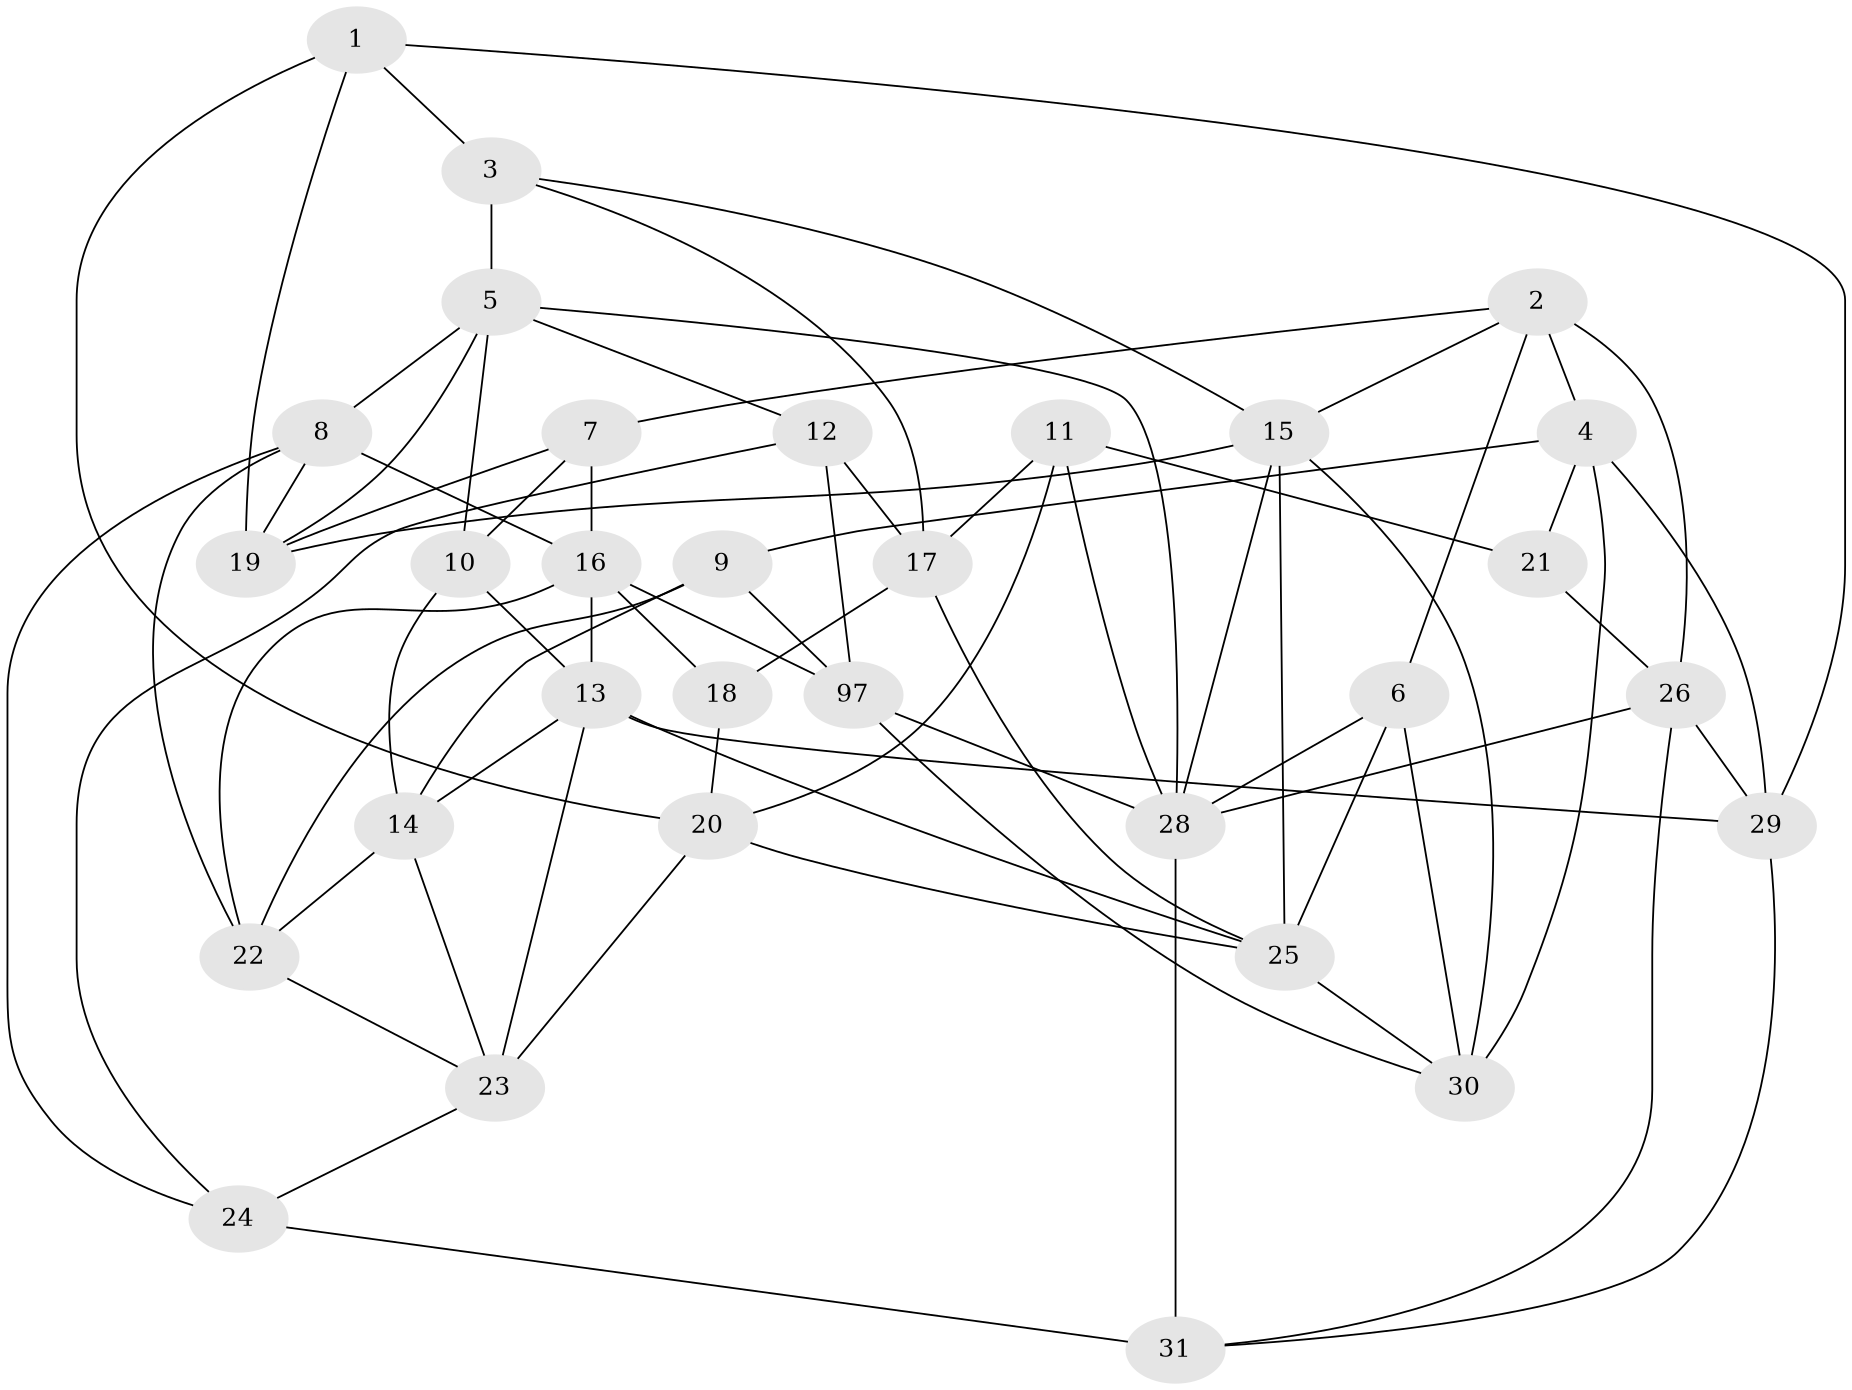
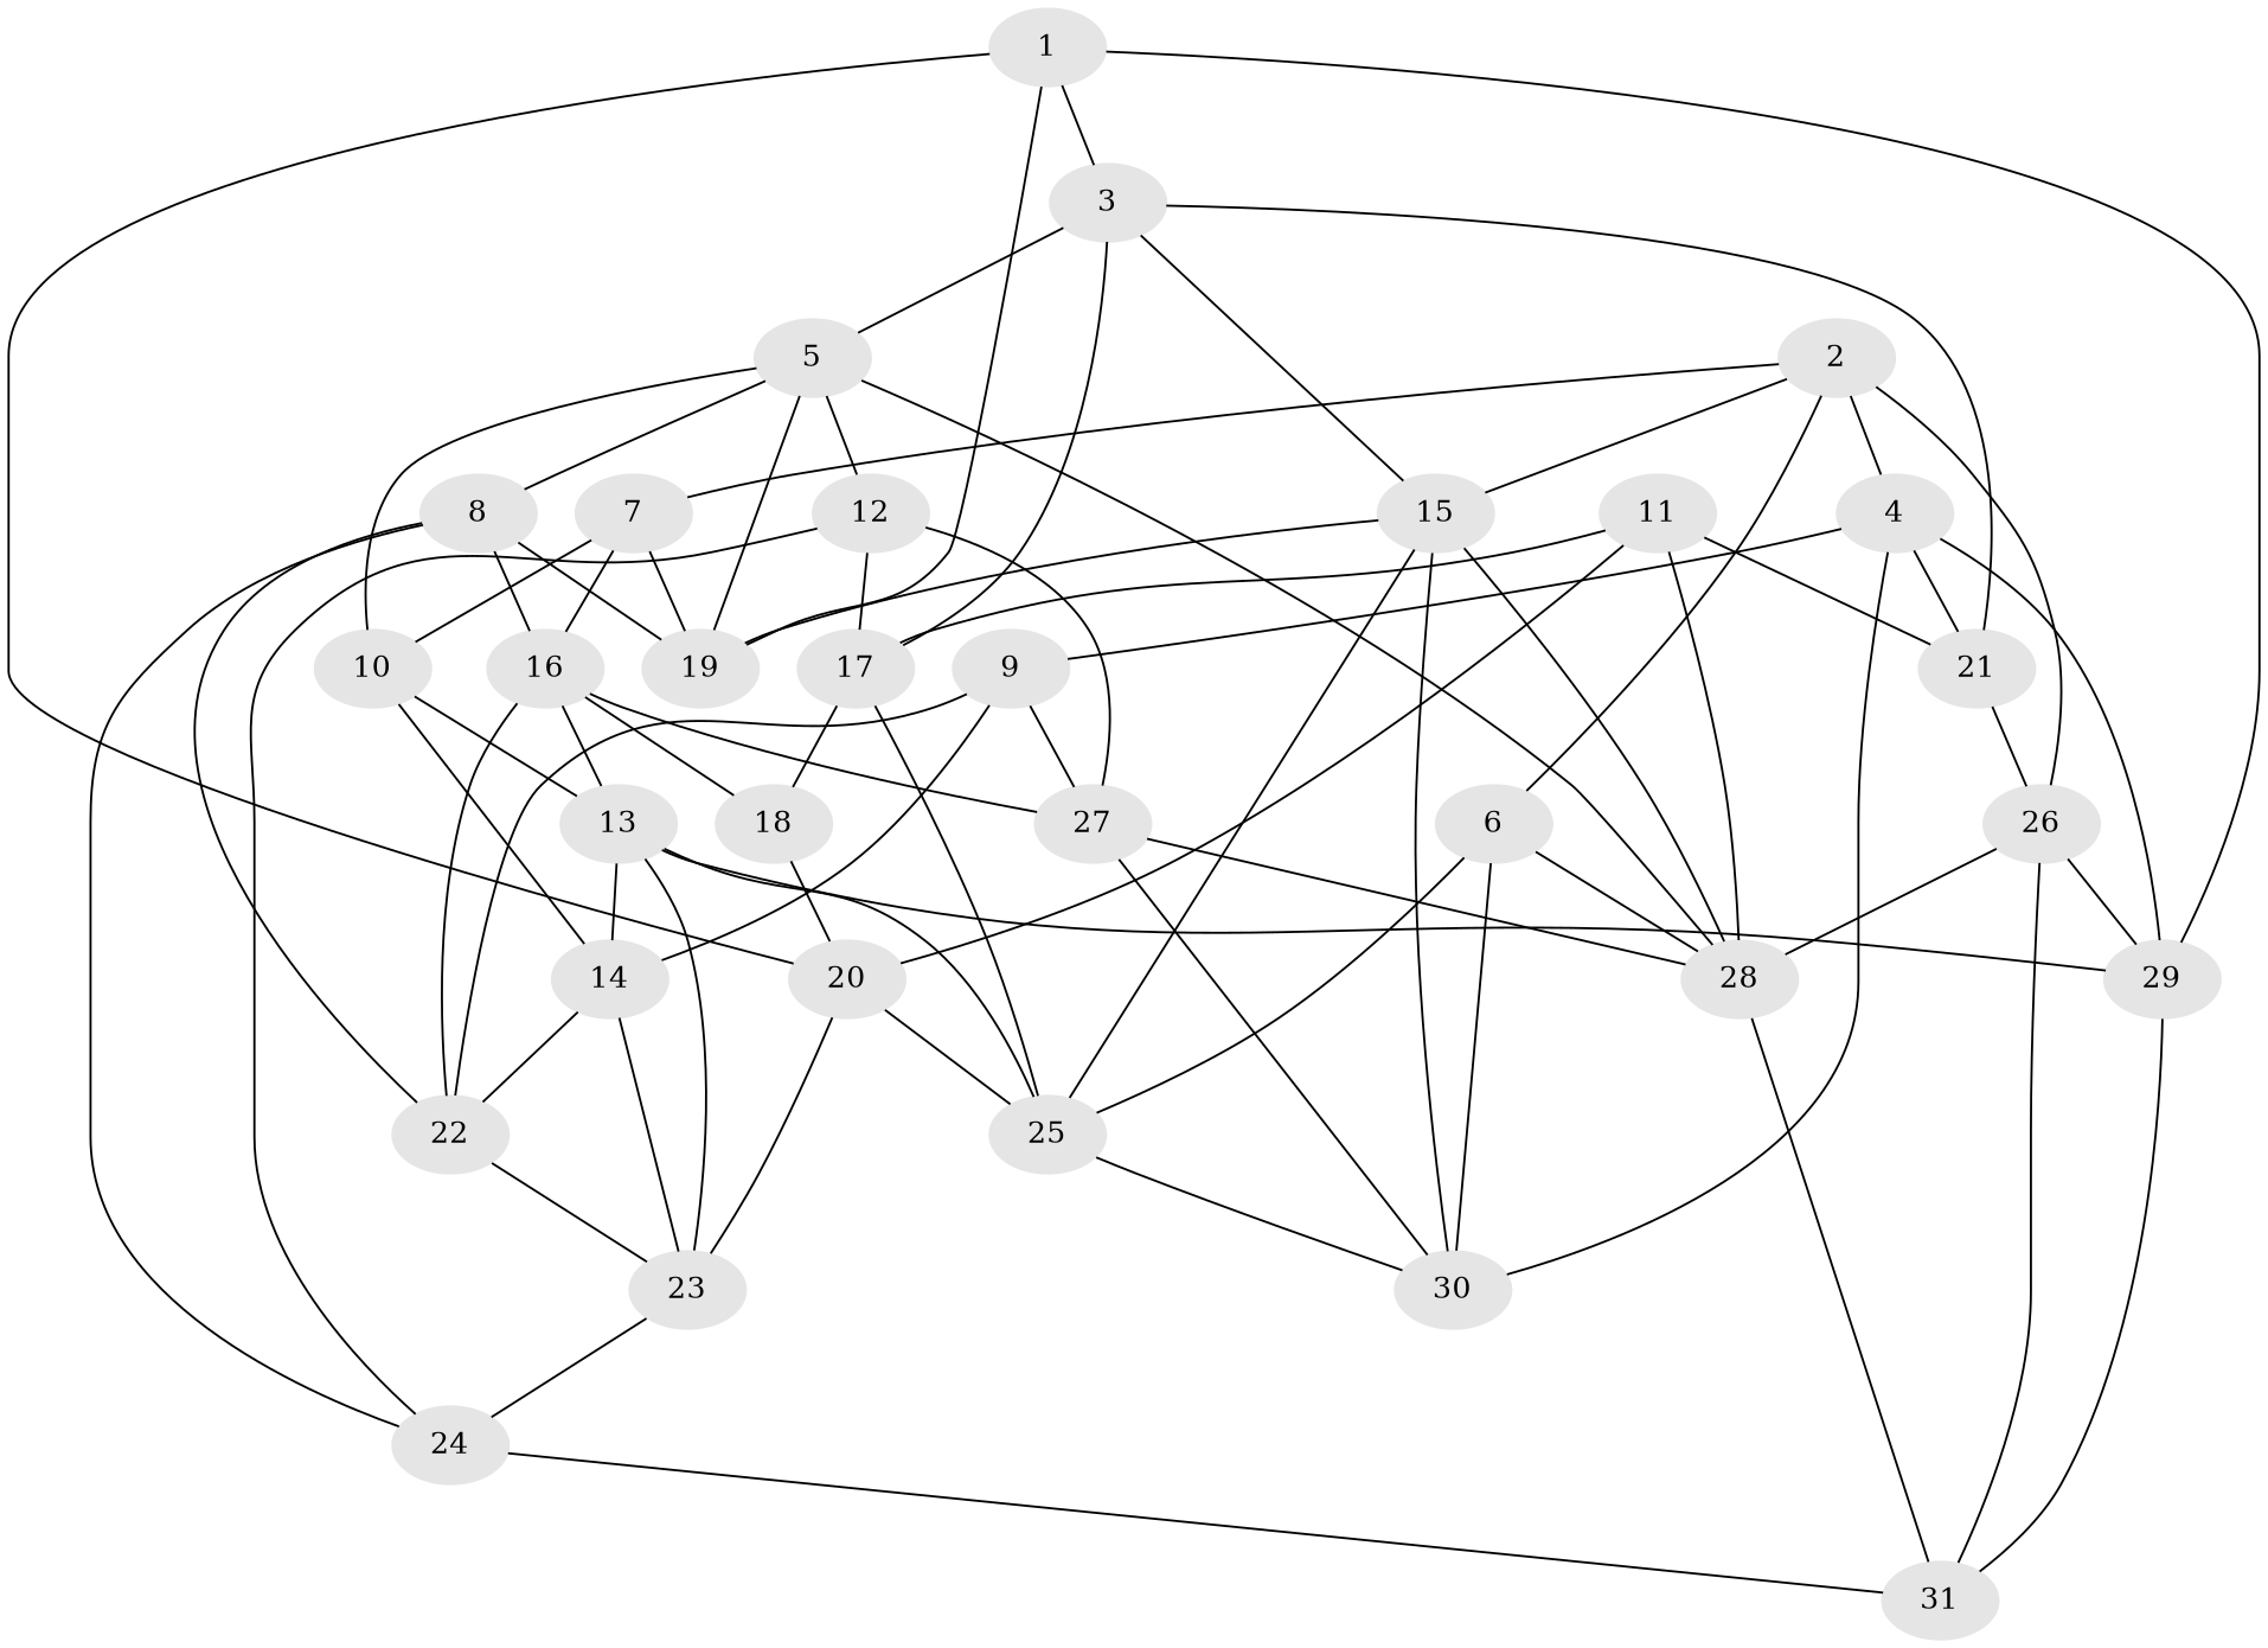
  graph {
    node [color=gray90 style=filled]
    edge [weight=1.0]
    1
    3
    19
    20
    29
    15
    5
    17
    21
    25
    23
    31
    2
    4
    6
    7
    26
    9
    30
    28
    10
    16
    8
    12
    18
    22
    14
-   27 [label=97]
+   27
    24
    13
    11
    1 -- 3
    1 -- 19 [weight=2.0]
    1 -- 20
    1 -- 29 [weight=2.0]
    3 -- 15
    3 -- 5 [weight=2.0]
    3 -- 17
+   3 -- 21
    20 -- 25
    20 -- 23 [weight=2.0]
    29 -- 31
    15 -- 19
    15 -- 25
    15 -- 30
    15 -- 28
    5 -- 19
    5 -- 28
    5 -- 10 [weight=2.0]
    5 -- 8
    5 -- 12
    17 -- 25
    17 -- 18
    21 -- 26
    25 -- 30
    23 -- 24
    2 -- 15
    2 -- 4
    2 -- 6
    2 -- 7
    2 -- 26 [weight=2.0]
    4 -- 29
    4 -- 21
    4 -- 9
    4 -- 30 [weight=2.0]
    6 -- 25
    6 -- 30
    6 -- 28
    7 -- 19
    7 -- 10
    7 -- 16
    26 -- 29
    26 -- 31
    26 -- 28
    9 -- 22
    9 -- 14
    9 -- 27
    28 -- 31 [weight=3.0]
    10 -- 14 [weight=2.0]
    10 -- 13
    16 -- 18 [weight=2.0]
    16 -- 22
    16 -- 27
    16 -- 13
    8 -- 19
    8 -- 16
    8 -- 22 [weight=2.0]
    8 -- 24
    12 -- 17 [weight=2.0]
    12 -- 27 [weight=2.0]
    12 -- 24
    18 -- 20
    22 -- 23
    14 -- 23
    14 -- 22
    27 -- 30
    27 -- 28
    24 -- 31
    13 -- 29
    13 -- 25
    13 -- 23
    13 -- 14
    11 -- 20
    11 -- 17
    11 -- 21
    11 -- 28 [weight=2.0]
  }
